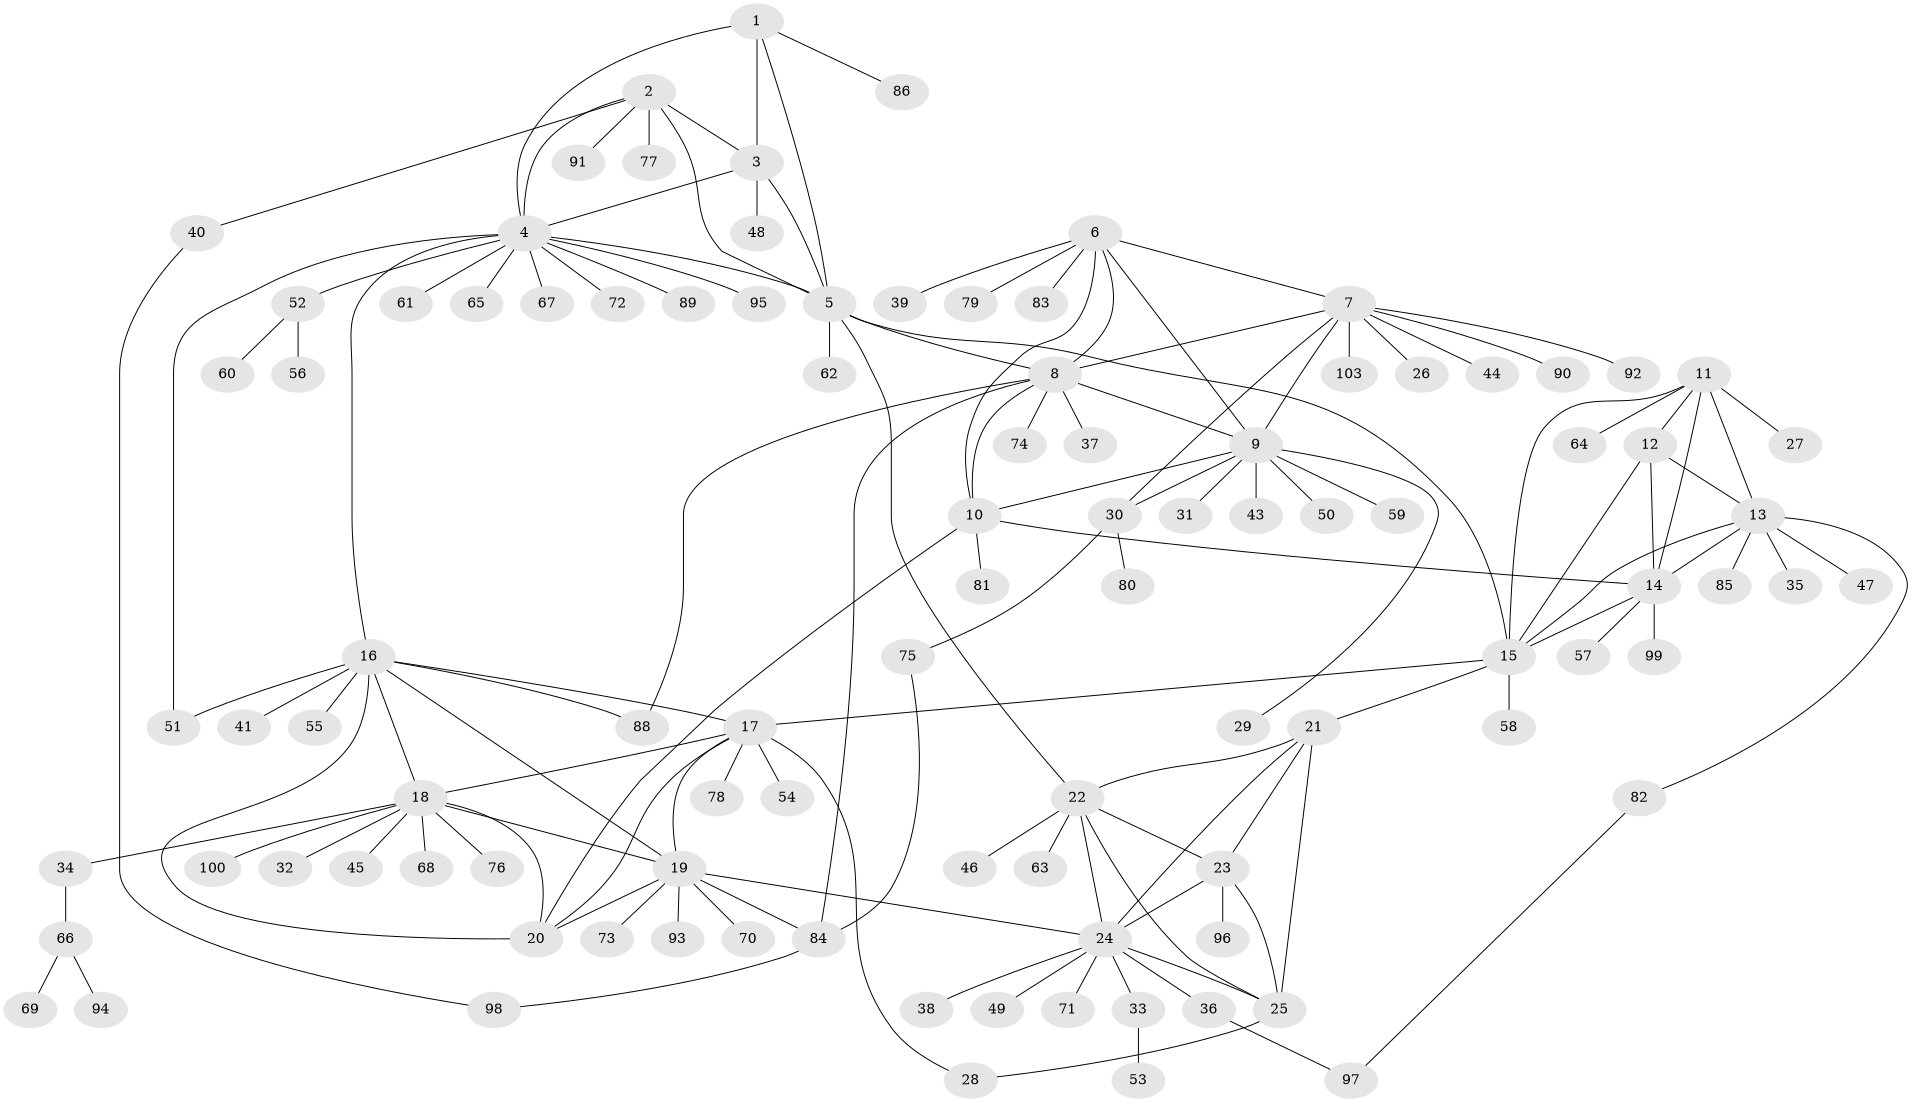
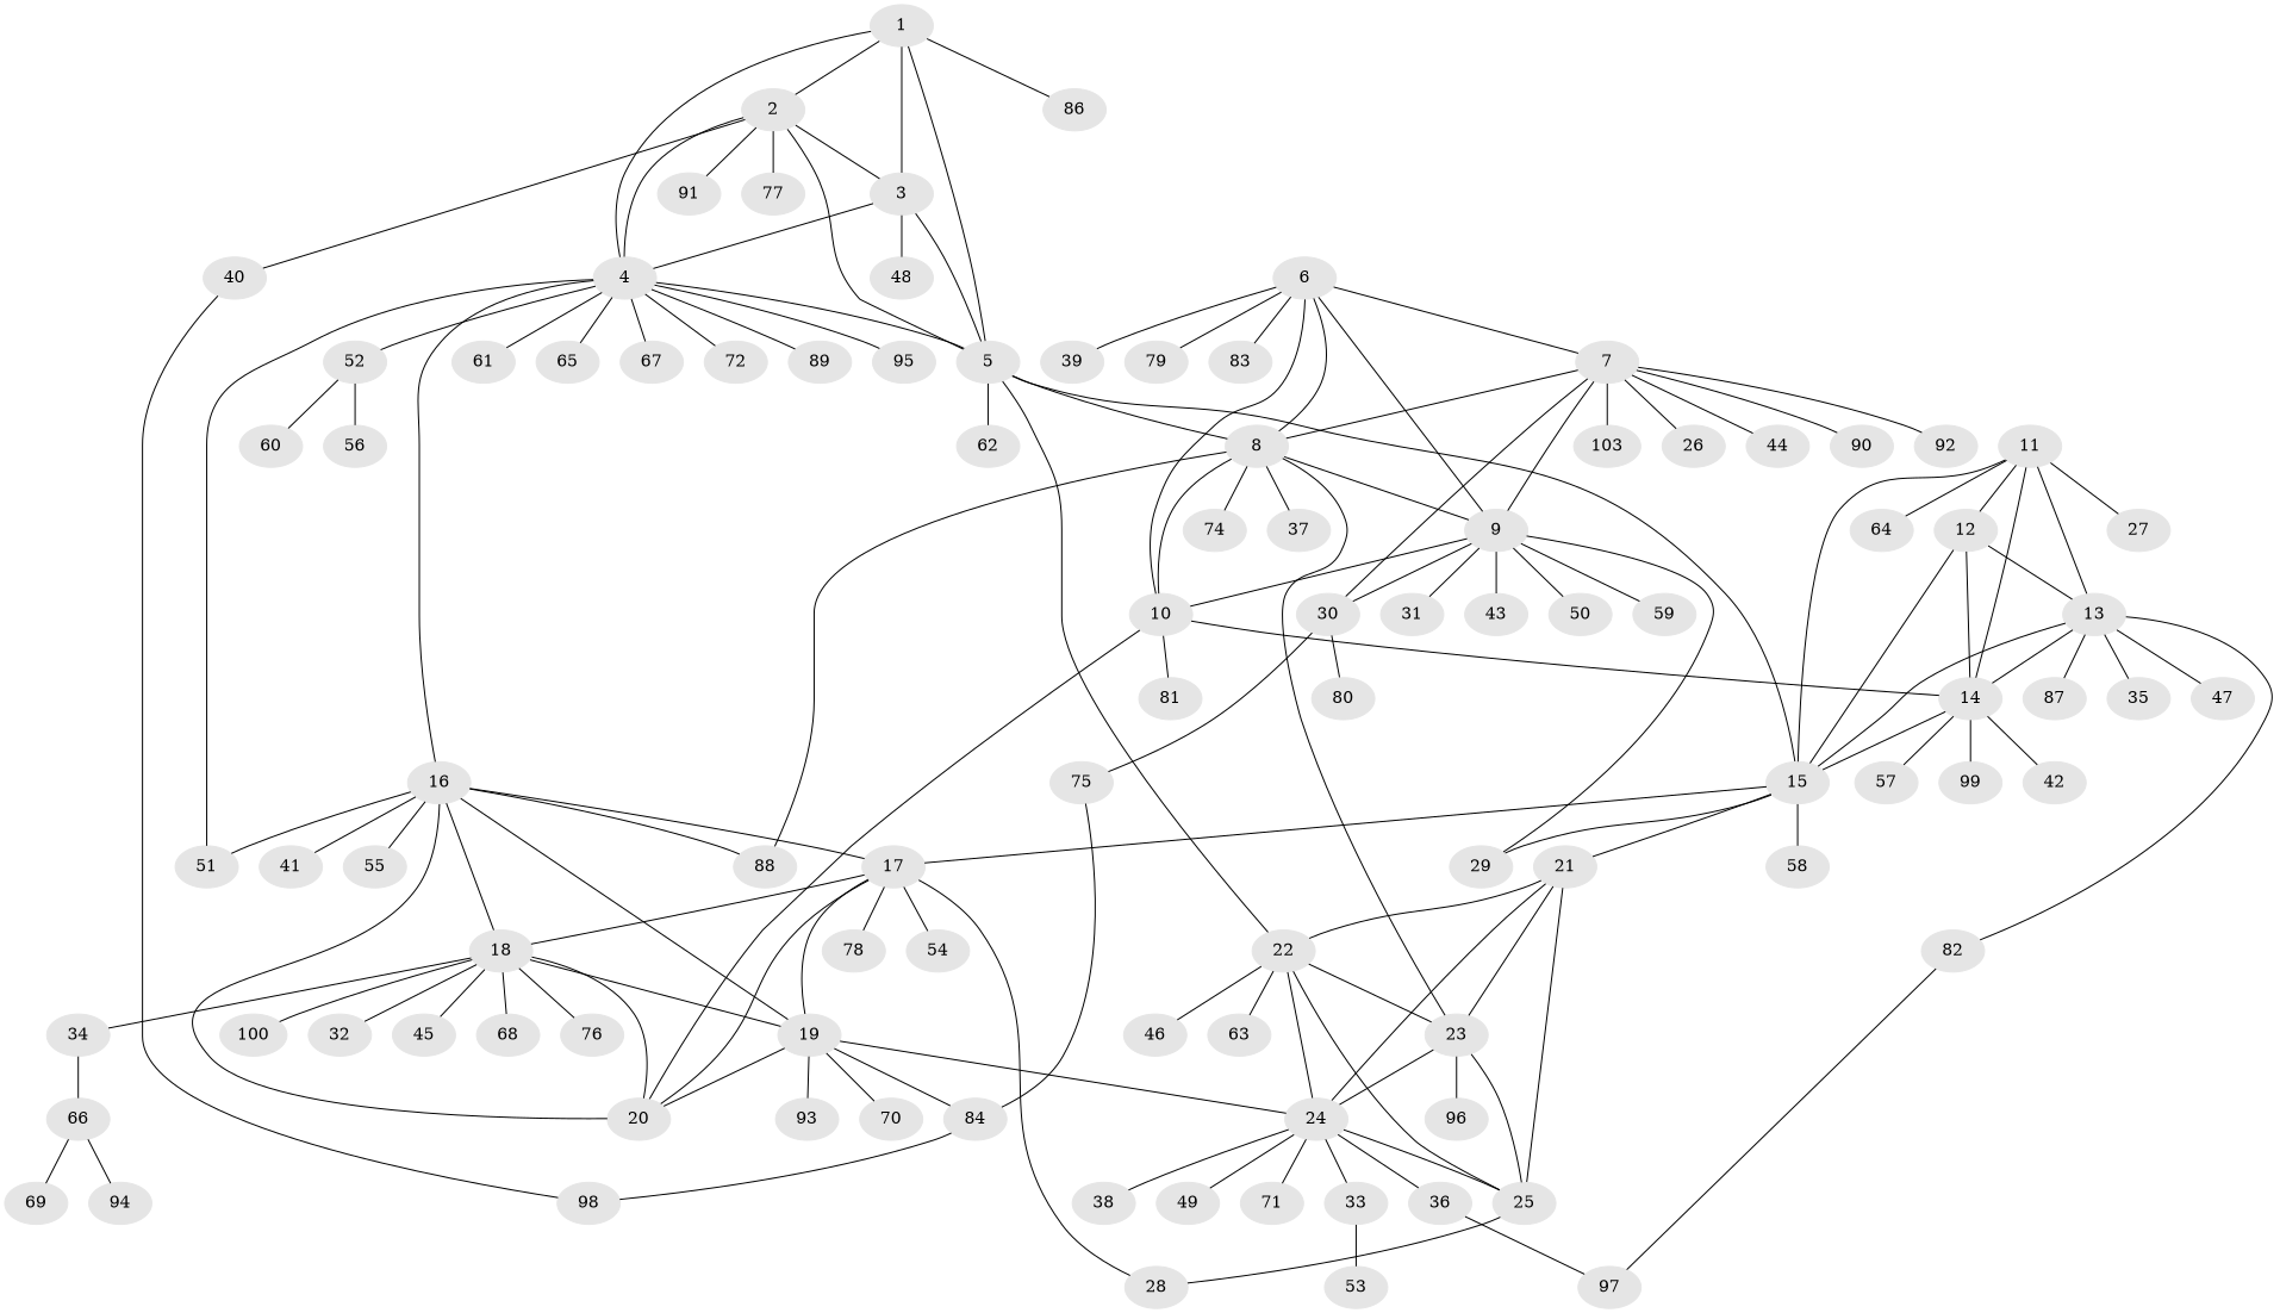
  graph {
    node [color=gray90 style=filled]
    1
    2
    3
    4
    5
    86
    40
    77
    91
    48
    16
    51
    52
    61
    65
    67
    72
    89
    95
    8
    15
    22
    62
    98
    88
    20
    17
    18
    19
    41
    55
    56
    60
    9
    10
    23
    37
    74
    29
    21
    58
    24
    25
    46
    63
    6
    7
    39
    79
    83
    26
    44
    90
    92
    n55 [label=103]
    30
    31
    43
    50
    59
    14
    81
    96
    36
    97
    75
    80
+   42
    57
    99
    11
    12
    13
    27
    64
    35
    47
    82
-   85
+   85 [label=87]
    28
    54
    78
    32
    34
    45
    68
    76
    100
    70
-   73
    84
    93
    66
    33
    38
    49
    71
    53
    69
    94
+   1 -- 2
    1 -- 3
    1 -- 4
    1 -- 5
    1 -- 86
    2 -- 3
    2 -- 4
    2 -- 5
    2 -- 40
    2 -- 77
    2 -- 91
    3 -- 4
    3 -- 5
    3 -- 48
    4 -- 5
    4 -- 16
    4 -- 51
    4 -- 52
    4 -- 61
    4 -- 65
    4 -- 67
    4 -- 72
    4 -- 89
    4 -- 95
    5 -- 8
    5 -- 15
    5 -- 22
    5 -- 62
    40 -- 98
    16 -- 51
    16 -- 88
    16 -- 20
    16 -- 17
    16 -- 18
    16 -- 19
    16 -- 41
    16 -- 55
    52 -- 56
    52 -- 60
    8 -- 88
    8 -- 9
    8 -- 10
-   8 -- 84
+   8 -- 23
    8 -- 37
    8 -- 74
    15 -- 17
+   15 -- 29
    15 -- 21
    15 -- 58
    22 -- 23
    22 -- 24
    22 -- 25
    22 -- 46
    22 -- 63
    17 -- 20
    17 -- 18
    17 -- 19
    17 -- 28
    17 -- 54
    17 -- 78
    18 -- 20
    18 -- 19
    18 -- 32
    18 -- 34
    18 -- 45
    18 -- 68
    18 -- 76
    18 -- 100
    19 -- 20
    19 -- 24
    19 -- 70
-   19 -- 73
    19 -- 84
    19 -- 93
    9 -- 10
    9 -- 29
    9 -- 30
    9 -- 31
    9 -- 43
    9 -- 50
    9 -- 59
    10 -- 20
    10 -- 14
    10 -- 81
    23 -- 24
    23 -- 25
    23 -- 96
    21 -- 22
    21 -- 23
    21 -- 24
    21 -- 25
    24 -- 25
    24 -- 36
    24 -- 33
    24 -- 38
    24 -- 49
    24 -- 71
    25 -- 28
    6 -- 8
    6 -- 9
    6 -- 10
    6 -- 7
    6 -- 39
    6 -- 79
    6 -- 83
    7 -- 8
    7 -- 9
    7 -- 26
    7 -- 44
    7 -- 90
    7 -- 92
    7 -- n55
    7 -- 30
    30 -- 75
    30 -- 80
    14 -- 15
+   14 -- 42
    14 -- 57
    14 -- 99
    36 -- 97
    75 -- 84
    11 -- 15
    11 -- 14
    11 -- 12
    11 -- 13
    11 -- 27
    11 -- 64
    12 -- 15
    12 -- 14
    12 -- 13
    13 -- 15
    13 -- 14
    13 -- 35
    13 -- 47
    13 -- 82
    13 -- 85
    82 -- 97
    34 -- 66
    84 -- 98
    66 -- 69
    66 -- 94
    33 -- 53
  }
